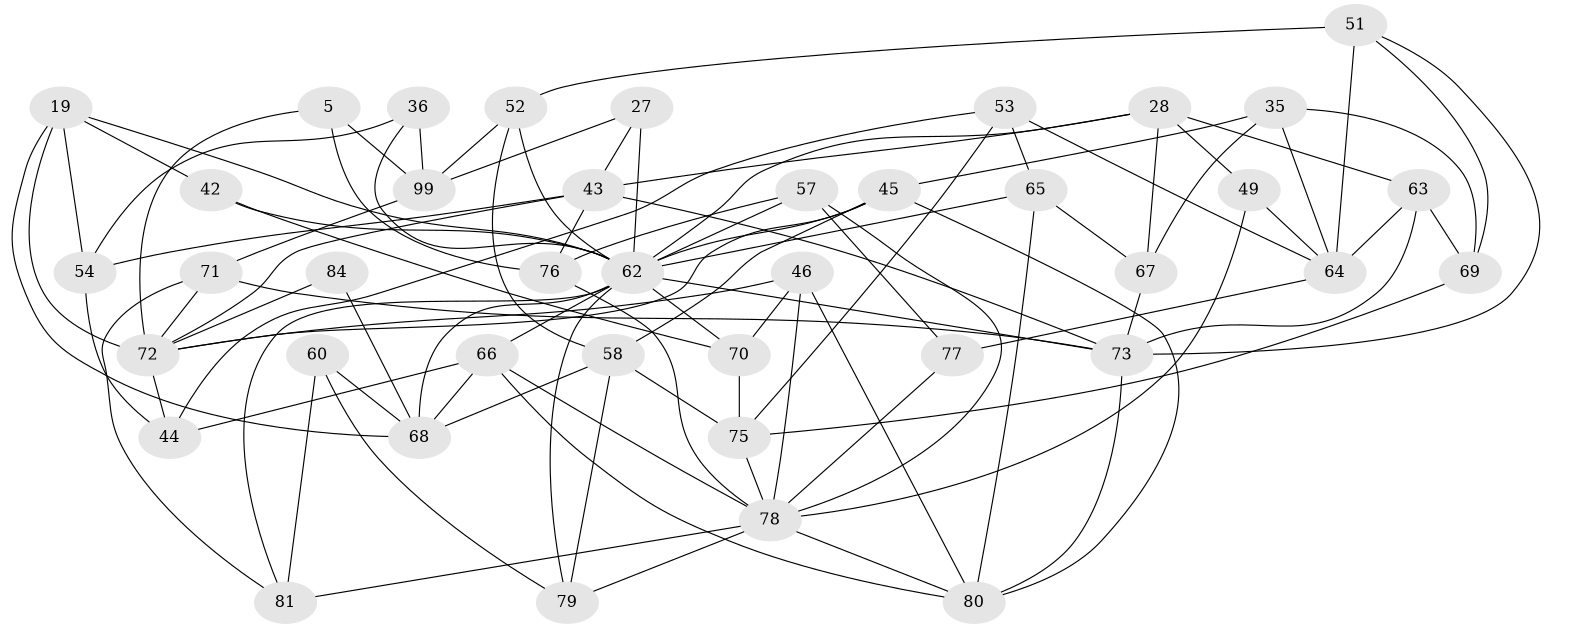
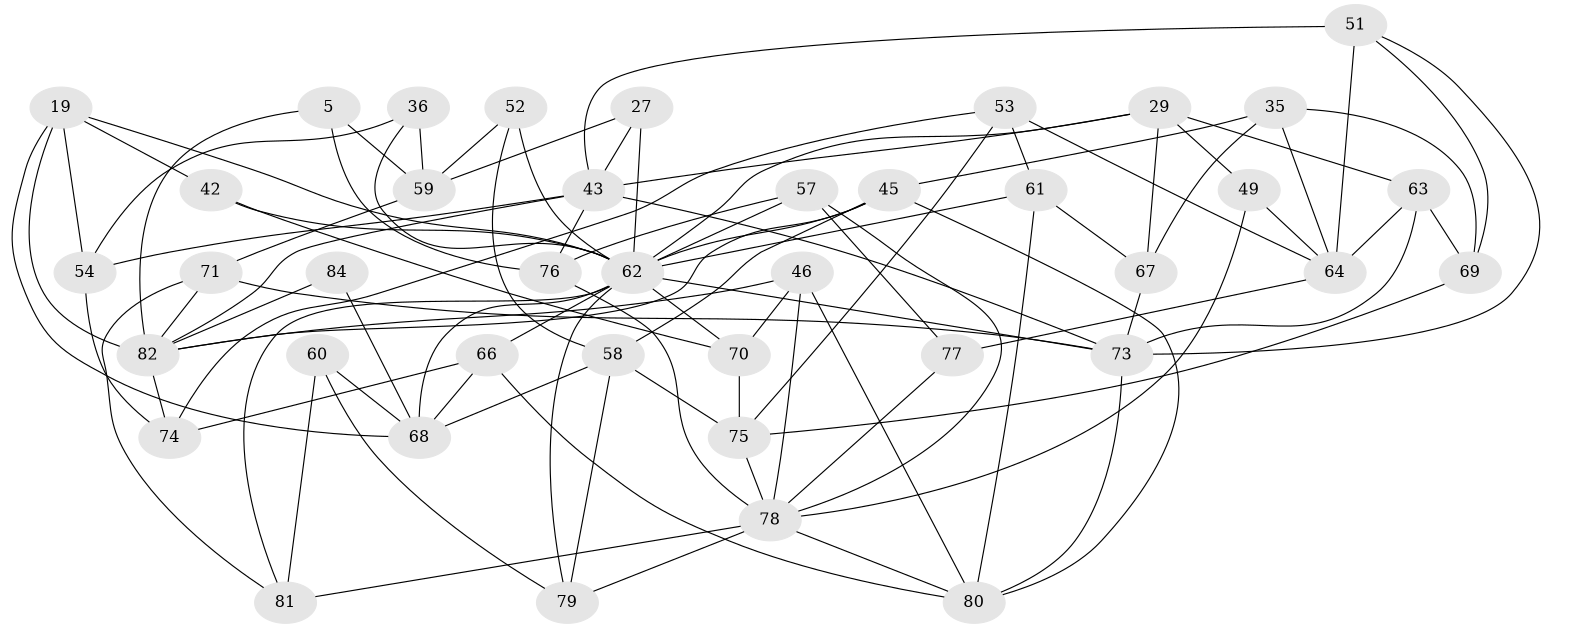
  graph {
    node [color=gray90 style=filled]
-   59 [super="+33+38" label=99]
+   59 [super="+33+38"]
    71 [super="+43"]
    n3 [label=5]
-   72 [super="+2+17+11"]
+   72 [super="+2+17+11" label=82]
    76
-   74 [label=44]
+   74
    78 [super="+32+40"]
    19 [super="+12"]
    42
    54 [super="+34"]
    62 [super="+8+25+56"]
    68 [super="+41+39"]
    70 [super="+31"]
    73 [super="+3+47+15"]
    79
    81 [super="+6"]
    66 [super="+9+55"]
    n18 [label=43 super="+18+26"]
    27
-   28 [super="+23"]
+   28 [super="+23" label=29]
    49 [super="+20"]
    63
    67
    64 [super="+24"]
    69
    45 [super="+13"]
    58 [super="+22"]
    80 [super="+4+37"]
    35
    77
    75 [super="+65"]
    36
    n33 [label=84]
    46
    51
    52
    53
-   61 [label=65]
+   61
    57
    60
    59 -- 71
    71 -- 72 [weight=2]
    71 -- 73
    71 -- 81
    n3 -- 59 [weight=2]
    n3 -- 72
    n3 -- 76
    72 -- 74
    76 -- 78
    78 -- 79
    78 -- 81
    78 -- 80
    19 -- 72
    19 -- 42
    19 -- 54 [weight=2]
    19 -- 62
    19 -- 68
    42 -- 62
    42 -- 70 [weight=2]
    54 -- 74
    62 -- 68 [weight=2]
    62 -- 70 [weight=2]
    62 -- 73 [weight=3]
    62 -- 79
    62 -- 81 [weight=2]
    62 -- 66
    70 -- 75
    73 -- 80 [weight=2]
    66 -- 74
-   66 -- 78 [weight=2]
    66 -- 68 [weight=2]
    66 -- 80 [weight=2]
    n18 -- 72 [weight=2]
    n18 -- 76
    n18 -- 54 [weight=2]
    n18 -- 73
    27 -- 59 [weight=2]
    27 -- 62
    27 -- n18
    28 -- 62
    28 -- n18
    28 -- 49 [weight=2]
    28 -- 63
    28 -- 67
    49 -- 78 [weight=2]
    49 -- 64 [weight=2]
    63 -- 73
    63 -- 64
    63 -- 69
    67 -- 73
    64 -- 77 [weight=2]
    69 -- 75
    45 -- 72 [weight=2]
    45 -- 62
    45 -- 58
    45 -- 80
    58 -- 68
    58 -- 79
    58 -- 75 [weight=2]
    35 -- 67
    35 -- 64
    35 -- 69
    35 -- 45
    77 -- 78
    75 -- 78
    36 -- 59 [weight=2]
    36 -- 54
    36 -- 62
    n33 -- 72
    n33 -- 68 [weight=3]
    46 -- 72
    46 -- 78
    46 -- 70
    46 -- 80
    51 -- 73
    51 -- 64
    51 -- 69
-   51 -- 52
+   51 -- n18
    52 -- 59
    52 -- 62
    52 -- 58
    53 -- 74
    53 -- 64
    53 -- 75
    53 -- 61
    61 -- 62
    61 -- 67
    61 -- 80
    57 -- 76
    57 -- 78
    57 -- 62
    57 -- 77
    60 -- 68
    60 -- 79
    60 -- 81 [weight=2]
  }
